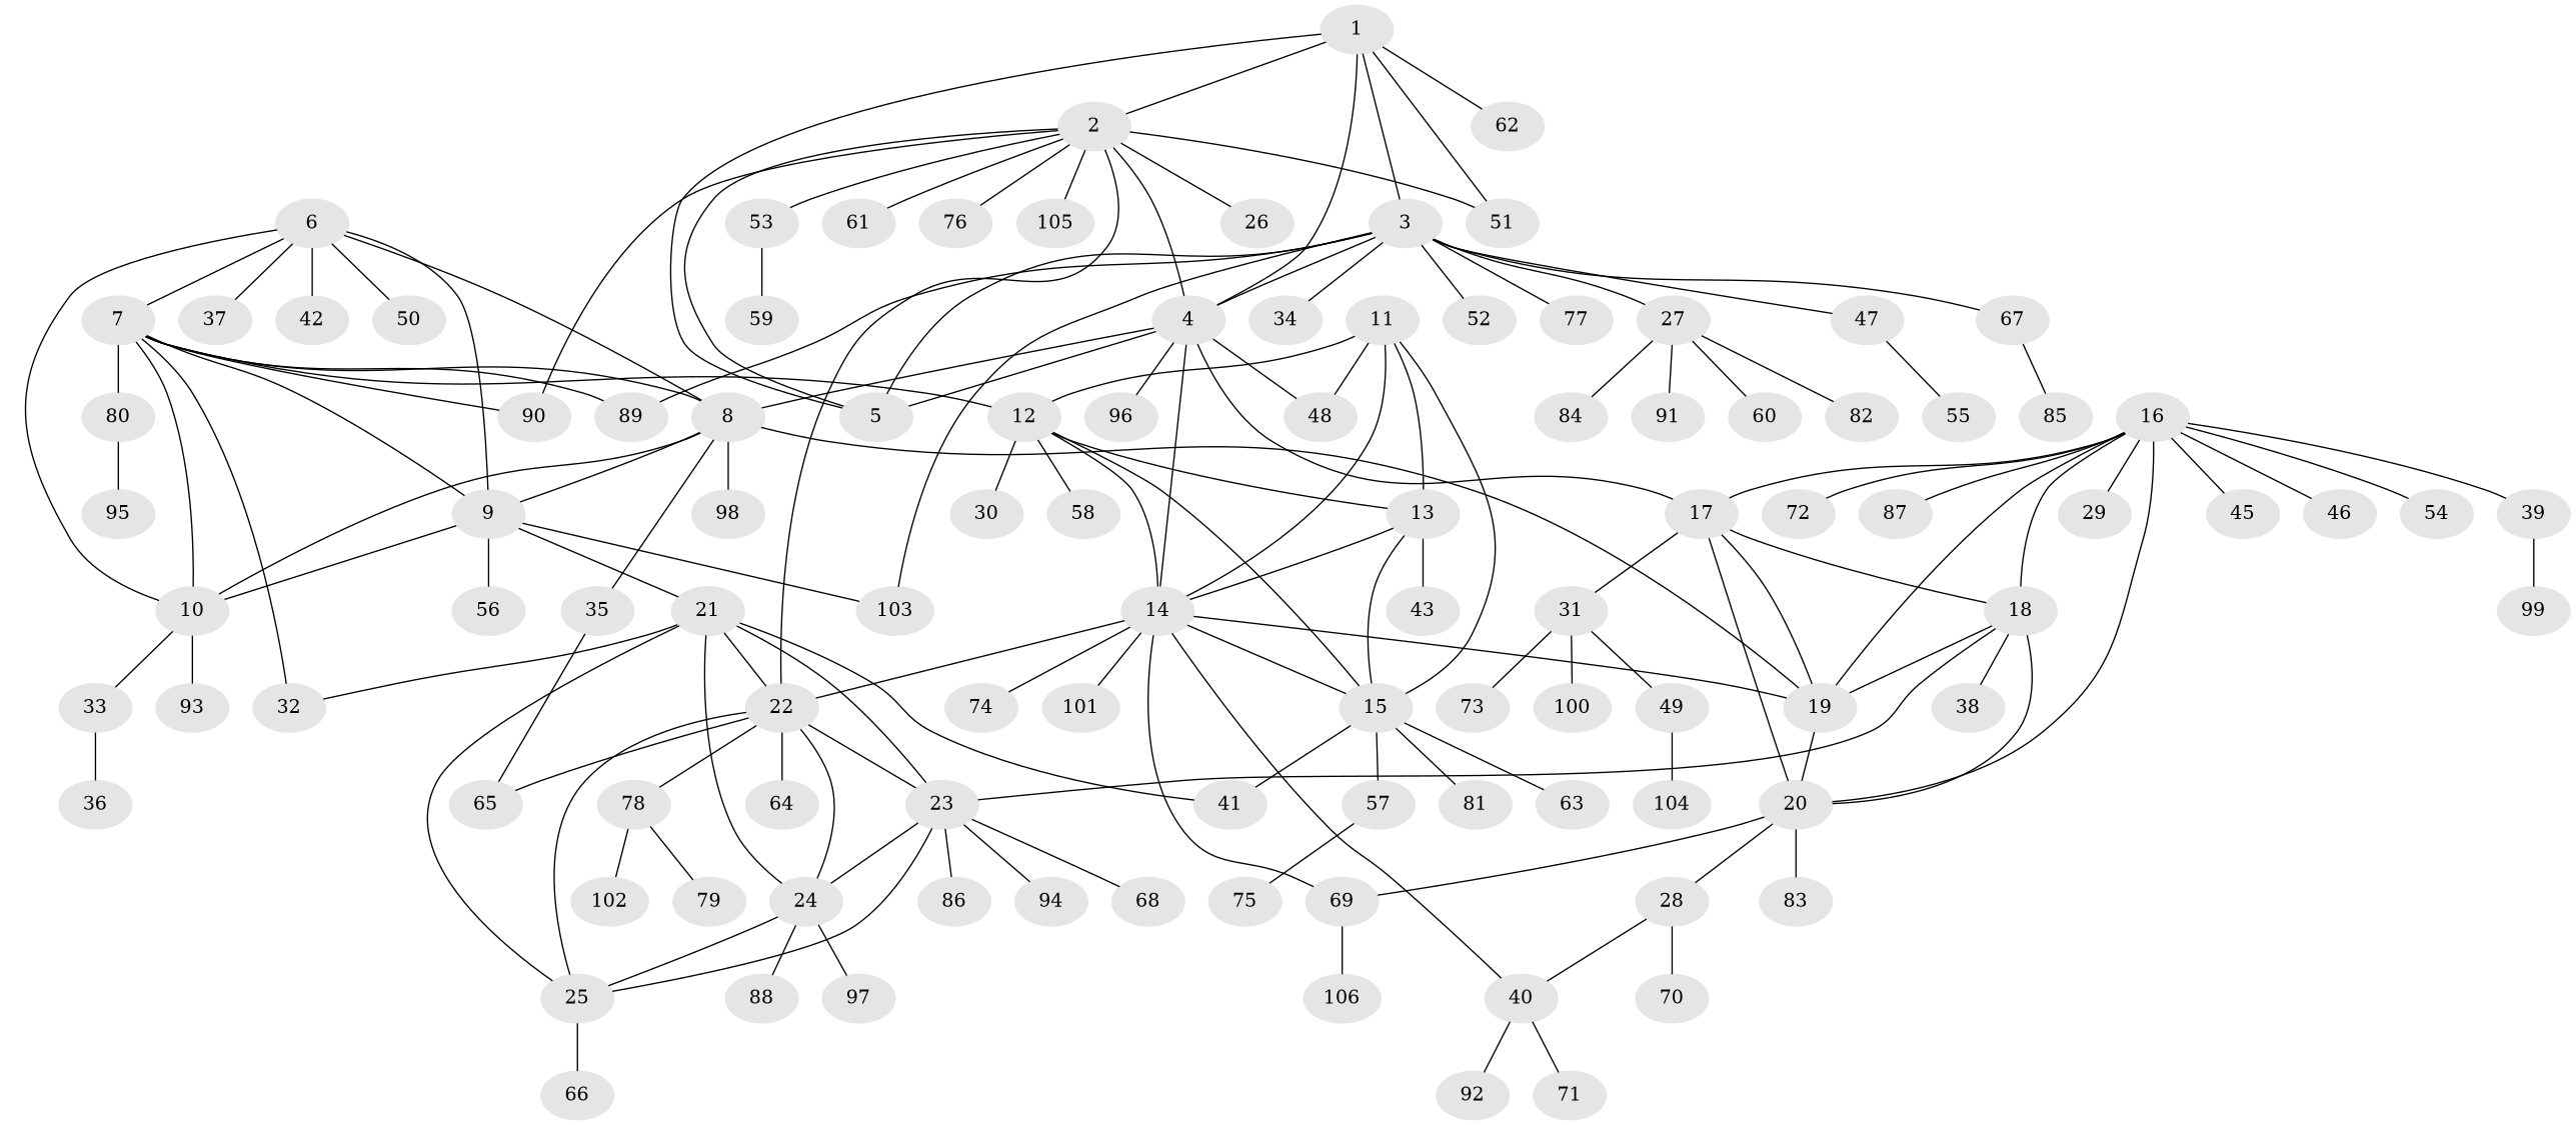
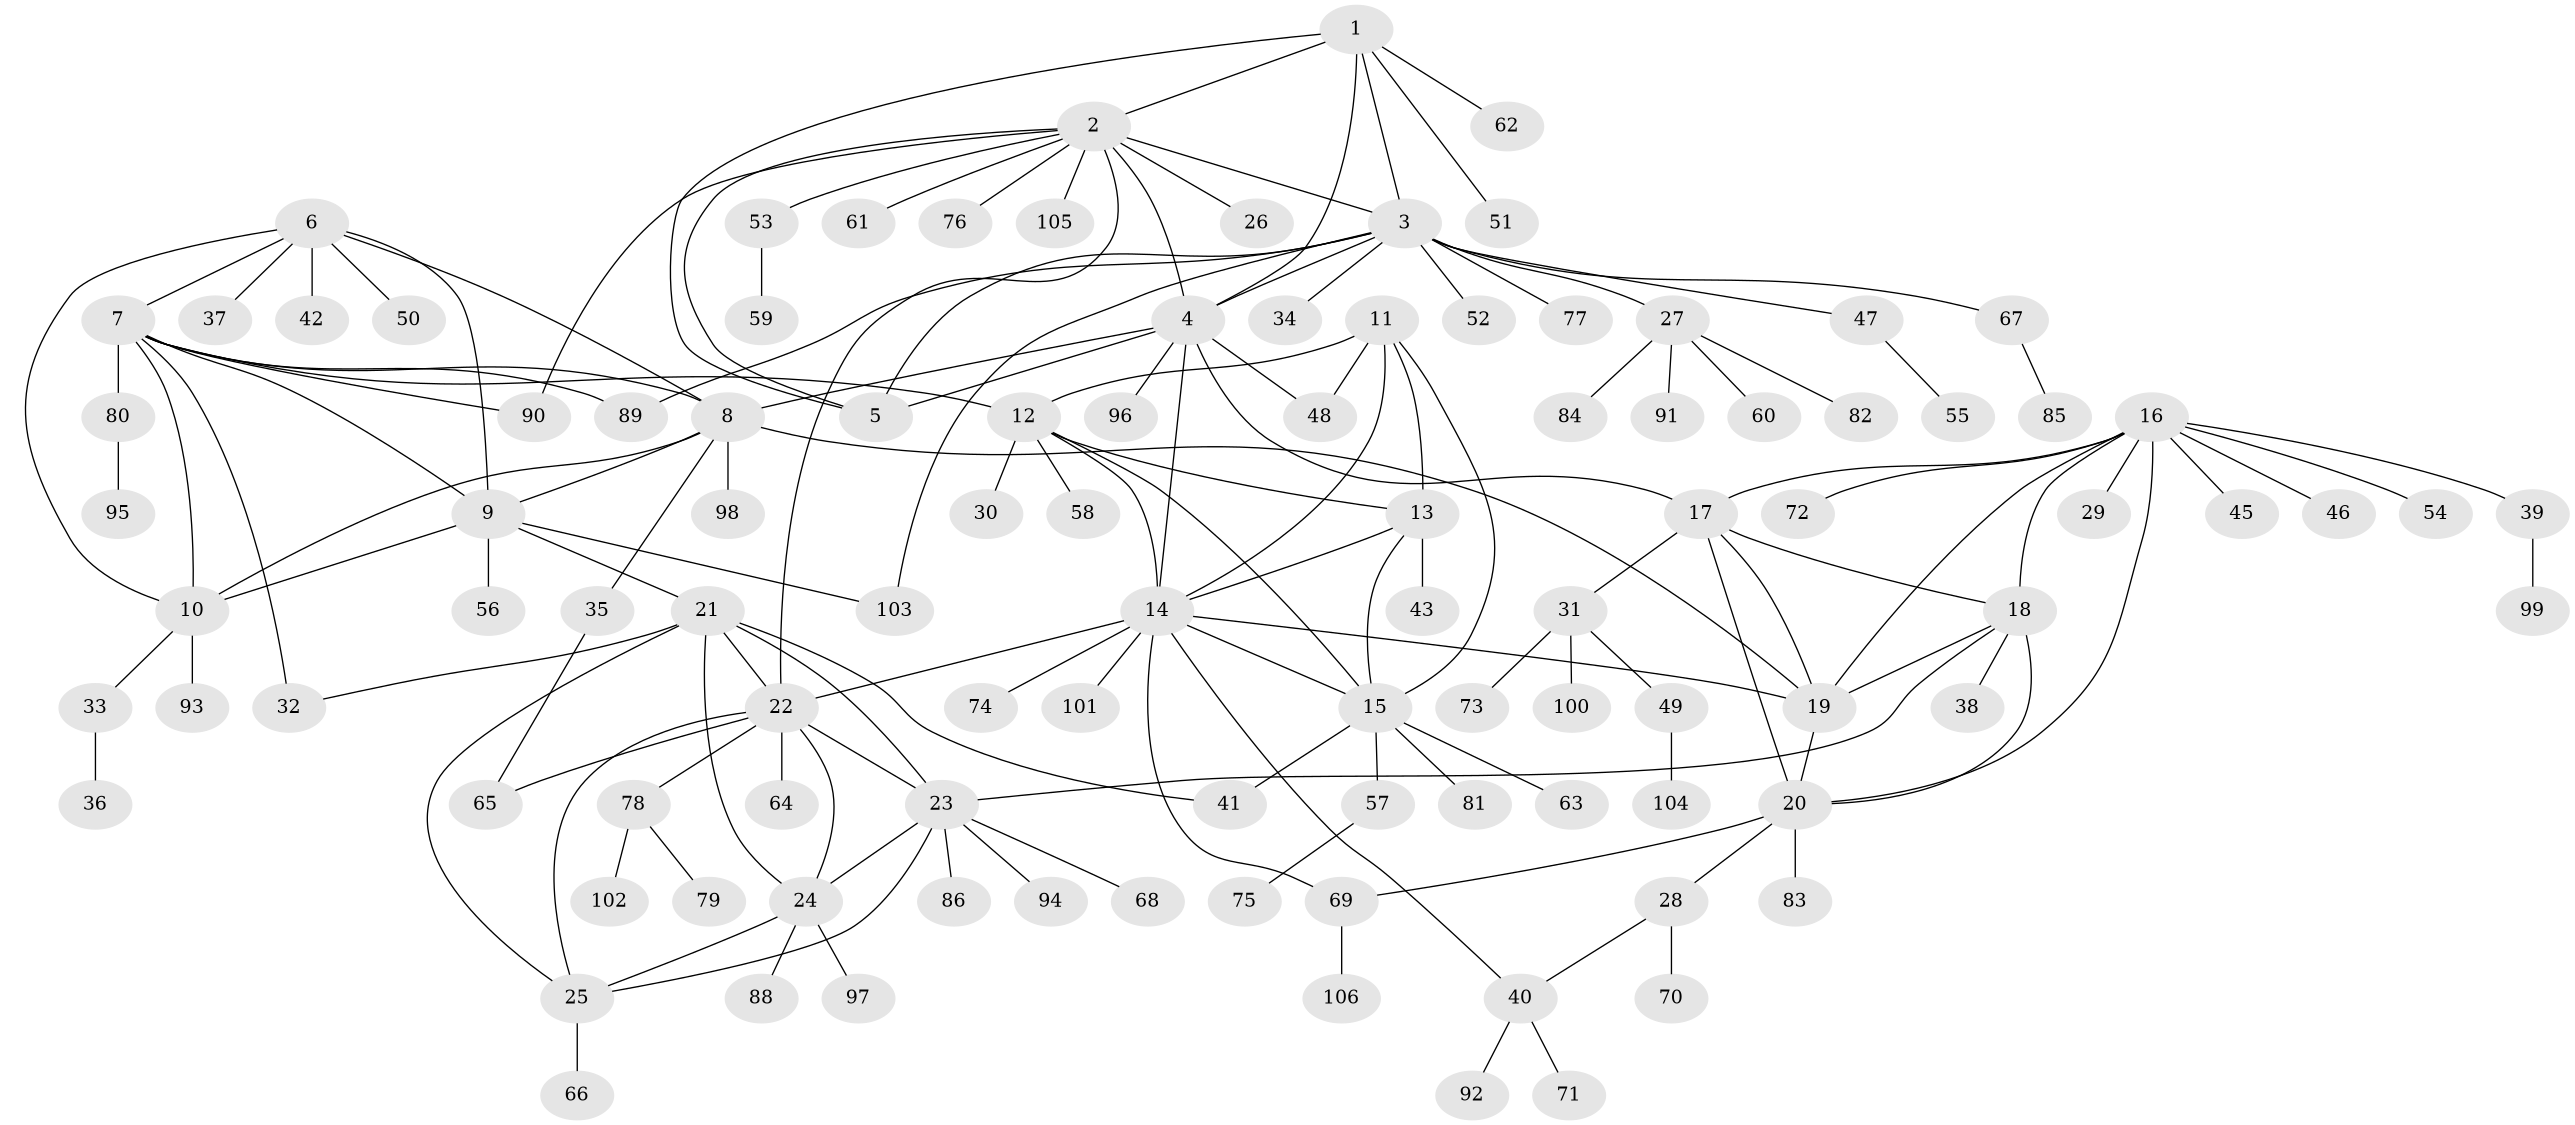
  graph {
    node [color=gray90 style=filled]
    1
    2
    3
    4
    5
    51
    62
    22
    26
    53
    61
    76
    90
    105
    27
    34
    47
    52
    67
    77
    89
    103
    8
    14
    17
    48
    96
    23
    24
    25
    64
    65
    78
    59
    60
    82
    84
    91
    55
    85
    9
    10
    19
    35
    98
    15
    40
    69
    74
    101
    18
    20
    31
    6
    7
    37
    42
    50
    12
    32
    80
    21
    56
    33
    93
    13
    30
    58
    95
    41
    36
    11
    43
    57
    63
    81
    71
    92
    106
    75
    16
    29
    39
    45
    46
    54
    72
-   87
    38
    28
    83
    99
    49
    73
    100
    68
    86
    94
    70
    88
    97
    66
    79
    102
    104
    1 -- 2
    1 -- 3
    1 -- 4
    1 -- 5
    1 -- 51
    1 -- 62
-   2 -- 51
+   2 -- 3
    2 -- 4
    2 -- 5
    2 -- 22
    2 -- 26
    2 -- 53
    2 -- 61
    2 -- 76
    2 -- 90
    2 -- 105
    3 -- 4
    3 -- 5
    3 -- 27
    3 -- 34
    3 -- 47
    3 -- 52
    3 -- 67
    3 -- 77
    3 -- 89
    3 -- 103
    4 -- 5
    4 -- 8
    4 -- 14
    4 -- 17
    4 -- 48
    4 -- 96
    22 -- 23
    22 -- 24
    22 -- 25
    22 -- 64
    22 -- 65
    22 -- 78
    53 -- 59
    27 -- 60
    27 -- 82
    27 -- 84
    27 -- 91
    47 -- 55
    67 -- 85
    8 -- 9
    8 -- 10
    8 -- 19
    8 -- 35
    8 -- 98
    14 -- 22
    14 -- 19
    14 -- 15
    14 -- 40
    14 -- 69
    14 -- 74
    14 -- 101
    17 -- 19
    17 -- 18
    17 -- 20
    17 -- 31
    23 -- 24
    23 -- 25
    23 -- 68
    23 -- 86
    23 -- 94
    24 -- 25
    24 -- 88
    24 -- 97
    25 -- 66
    78 -- 79
    78 -- 102
    9 -- 103
    9 -- 10
    9 -- 21
    9 -- 56
    10 -- 33
    10 -- 93
    19 -- 20
    35 -- 65
    15 -- 41
    15 -- 57
    15 -- 63
    15 -- 81
    40 -- 71
    40 -- 92
    69 -- 106
    18 -- 23
    18 -- 19
    18 -- 20
    18 -- 38
    20 -- 69
    20 -- 28
    20 -- 83
    31 -- 49
    31 -- 73
    31 -- 100
    6 -- 8
    6 -- 9
    6 -- 10
    6 -- 7
    6 -- 37
    6 -- 42
    6 -- 50
    7 -- 90
    7 -- 89
    7 -- 8
    7 -- 9
    7 -- 10
    7 -- 12
    7 -- 32
    7 -- 80
    12 -- 14
    12 -- 15
    12 -- 13
    12 -- 30
    12 -- 58
    80 -- 95
    21 -- 22
    21 -- 23
    21 -- 24
    21 -- 25
    21 -- 32
    21 -- 41
    33 -- 36
    13 -- 14
    13 -- 15
    13 -- 43
    11 -- 14
    11 -- 48
    11 -- 15
    11 -- 12
    11 -- 13
    57 -- 75
    16 -- 17
    16 -- 19
    16 -- 18
    16 -- 20
    16 -- 29
    16 -- 39
    16 -- 45
    16 -- 46
    16 -- 54
    16 -- 72
-   16 -- 87
    39 -- 99
    28 -- 40
    28 -- 70
    49 -- 104
  }
